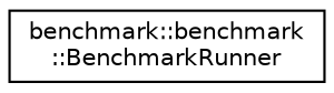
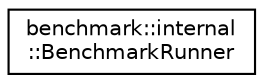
  digraph {
    rankdir=LR
-   n1 [color=black fillcolor=white fontname=Helvetica fontsize=10 height=0.2 label="benchmark::benchmark\l::BenchmarkRunner" shape=record style=filled width=0.4]
+   n1 [color=black fillcolor=white fontname=Helvetica fontsize=10 height=0.2 label="benchmark::internal\l::BenchmarkRunner" shape=record style=filled width=0.4]
  }
